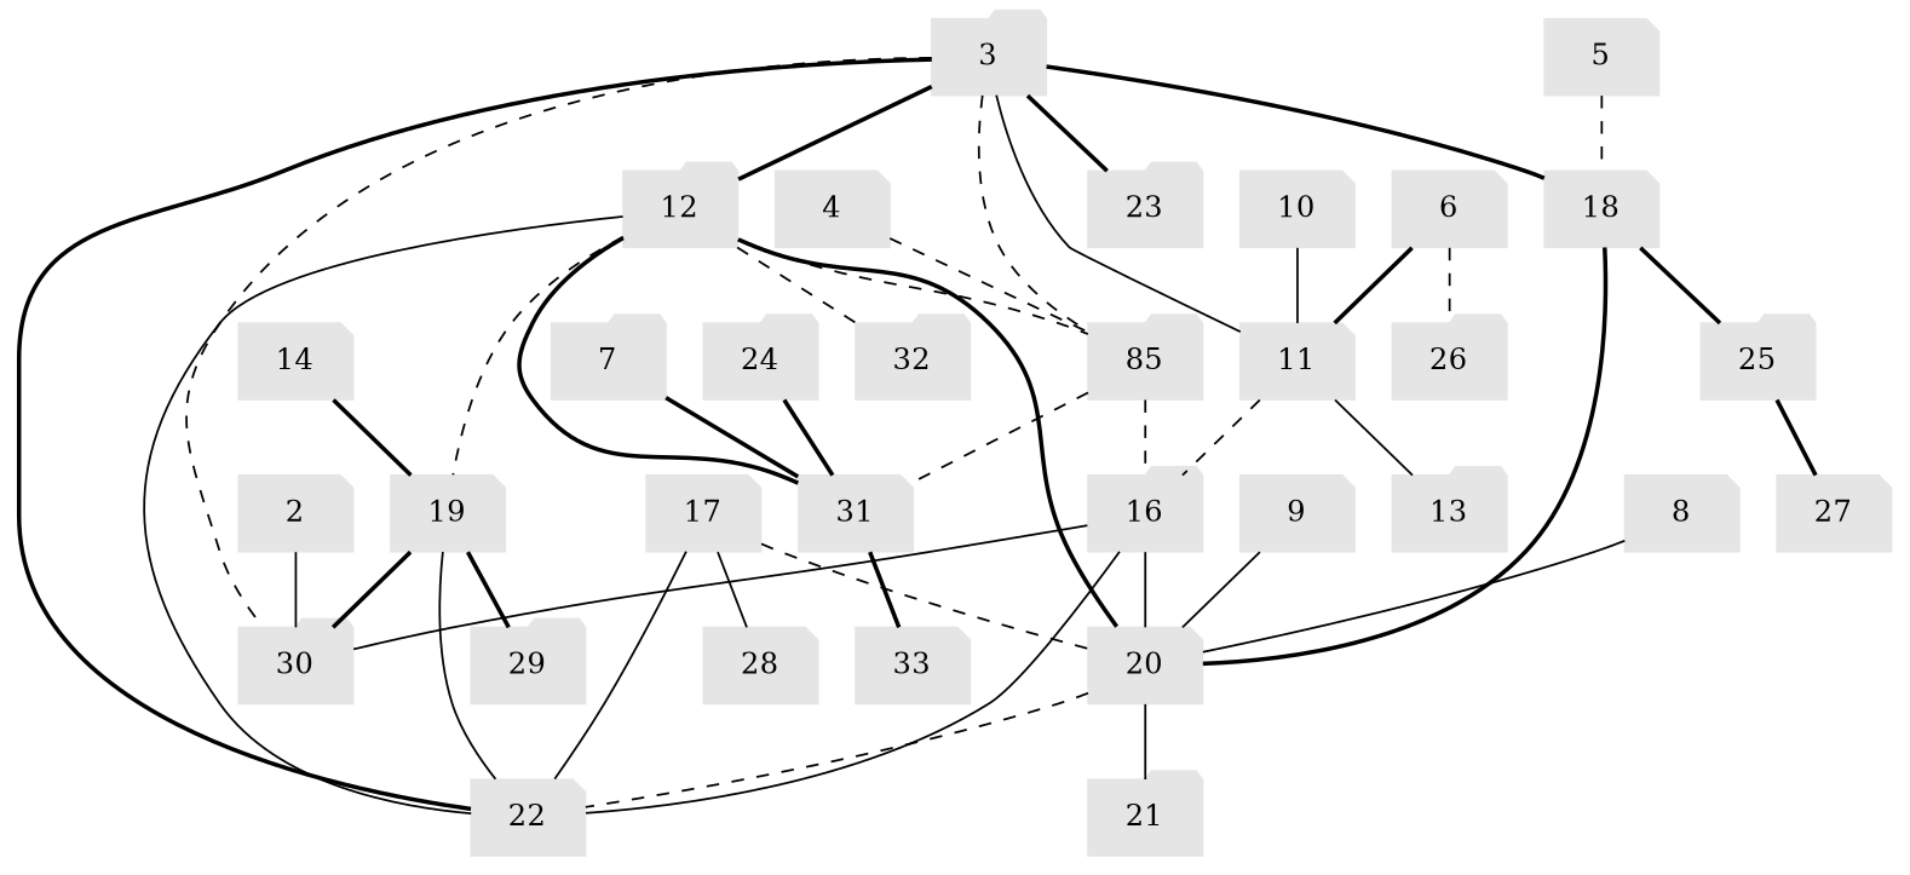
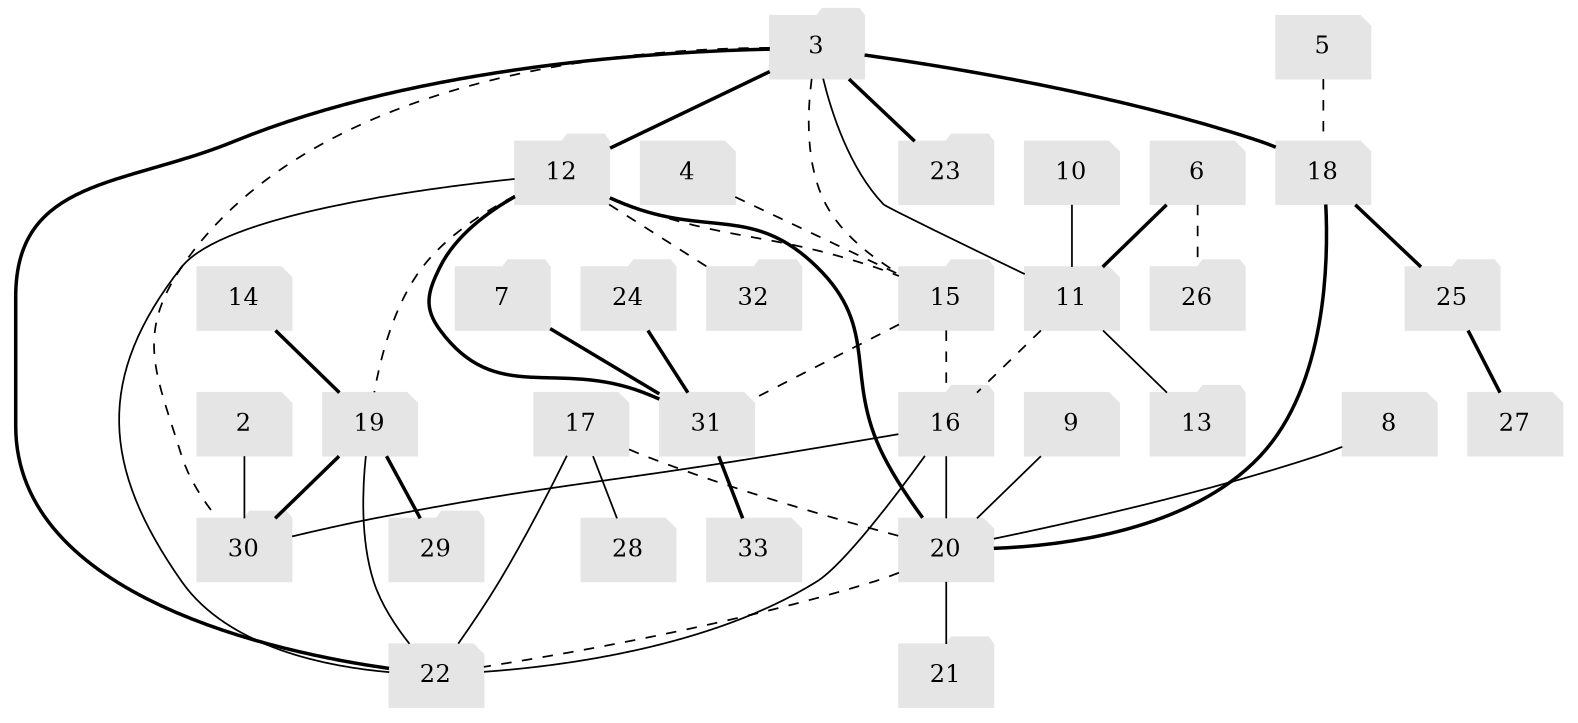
  graph {
    node [color=gray90 shape=note style=filled]
    edge [style=bold weight=1.0]
    16 [shape=folder]
    22
    30 [shape=folder]
    20
    2
    3 [shape=folder]
    11
    12 [shape=folder]
-   15 [shape=folder label=85]
+   15 [shape=folder]
    18
    23 [shape=folder]
    13 [shape=folder]
    31
    19
    32 [shape=folder]
    25 [shape=folder]
    4
    5
    6
    26 [shape=folder]
    7 [shape=folder]
    33
    8
    21 [shape=folder]
    9
    10
    29 [shape=folder]
    14
    17
    28
    27
    24 [shape=folder]
    16 -- 22 [style=solid]
    16 -- 30 [style=solid]
    16 -- 20 [style=solid]
    20 -- 22 [style=dashed]
    20 -- 21 [style=solid]
    2 -- 30 [style=solid]
    3 -- 22
    3 -- 30 [style=dashed]
    3 -- 11 [style=solid]
    3 -- 12
    3 -- 15 [style=dashed]
    3 -- 18 [weight=2.0]
    3 -- 23
    11 -- 16 [style=dashed weight=2.0]
    11 -- 13 [style=solid]
    12 -- 22 [style=solid]
    12 -- 20
    12 -- 15 [style=dashed]
    12 -- 31
    12 -- 19 [style=dashed]
    12 -- 32 [style=dashed]
    15 -- 16 [style=dashed]
    15 -- 31 [style=dashed]
    18 -- 20
    18 -- 25
    31 -- 33
    19 -- 22 [style=solid]
    19 -- 30 [weight=2.0]
    19 -- 29
    25 -- 27
    4 -- 15 [style=dashed]
    5 -- 18 [style=dashed]
    6 -- 11
    6 -- 26 [style=dashed]
    7 -- 31
    8 -- 20 [style=solid]
    9 -- 20 [style=solid]
    10 -- 11 [style=solid]
    14 -- 19
    17 -- 22 [style=solid]
    17 -- 20 [style=dashed]
    17 -- 28 [style=solid]
    24 -- 31
  }
